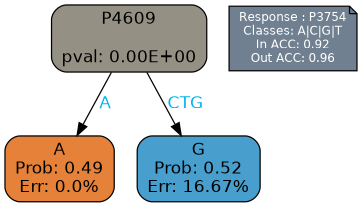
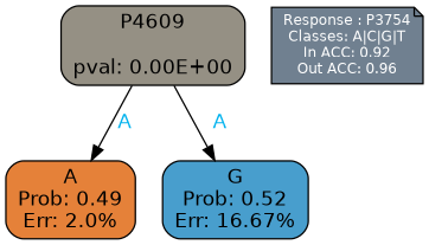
  digraph {
    ranksep=equally
    splines=polylines
    node [color=black fontname=helvetica shape=box style="filled, rounded"]
    edge [fontcolor=deepskyblue2 fontname=helvetica]
-   n1 [fillcolor="#e58139" label="A\nProb: 0.49\nErr: 0.0%"]
+   n1 [fillcolor="#e58139" label="A\nProb: 0.49\nErr: 2.0%"]
    n2 [fillcolor="#489ecd" label="G\nProb: 0.52\nErr: 16.67%"]
    n3 [align=left fillcolor=slategray fontcolor=white fontsize=10 label="Response : P3754\nClasses: A|C|G|T\nIn ACC: 0.92\nOut ACC: 0.96\n" shape=note style=filled]
    n4 [fillcolor="#959084" label="P4609\n\npval: 0.00E+00"]
    subgraph sub_1 {
      rank=same
      n1
      n2
    }
    subgraph sub_2 {
      rank=same
      n3
      n4
    }
    n4 -> n1 [label=A]
-   n4 -> n2 [label=CTG]
+   n4 -> n2 [label=A]
  }
